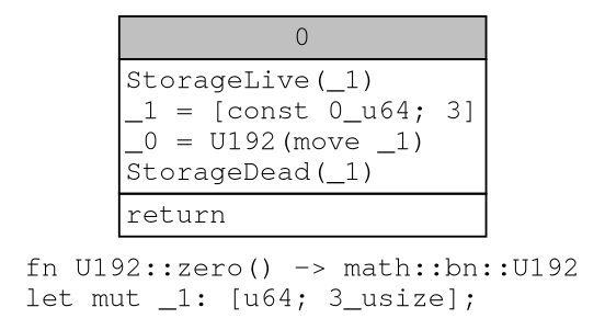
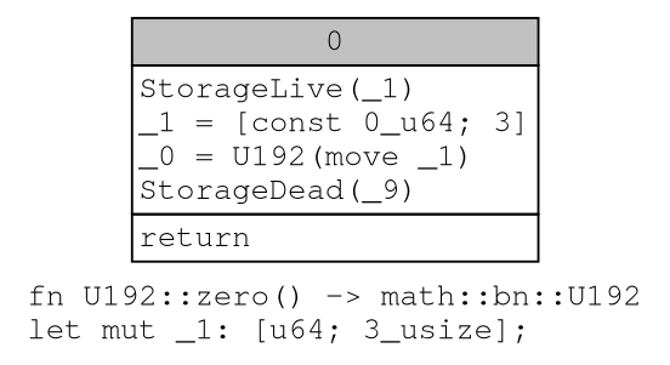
  digraph {
    fontname="Courier, monospace"
    label=<fn U192::zero() -&gt; math::bn::U192<br align="left"/>let mut _1: [u64; 3_usize];<br align="left"/>>
-   n1 [fontname="Courier, monospace" label=<<table border="0" cellborder="1" cellspacing="0"><tr><td bgcolor="gray" align="center" colspan="1">0</td></tr><tr><td align="left" balign="left">StorageLive(_1)<br/>_1 = [const 0_u64; 3]<br/>_0 = U192(move _1)<br/>StorageDead(_1)<br/></td></tr><tr><td align="left">return</td></tr></table>> shape=none]
+   n1 [fontname="Courier, monospace" label=<<table border="0" cellborder="1" cellspacing="0"><tr><td bgcolor="gray" align="center" colspan="1">0</td></tr><tr><td align="left" balign="left">StorageLive(_1)<br/>_1 = [const 0_u64; 3]<br/>_0 = U192(move _1)<br/>StorageDead(_9)<br/></td></tr><tr><td align="left">return</td></tr></table>> shape=none]
  }
